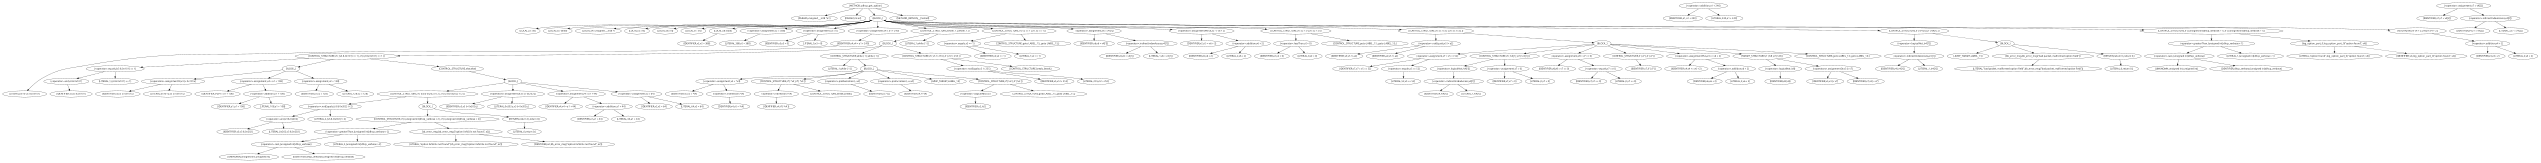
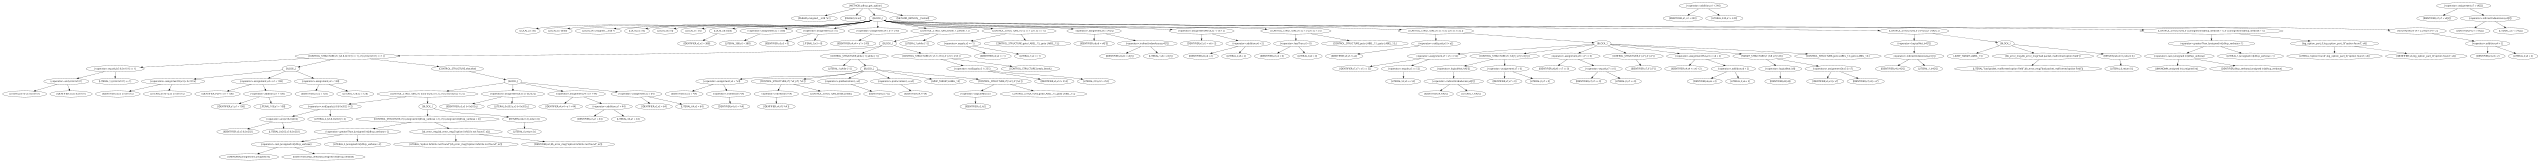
  digraph {
    fontname=Ubuntu
    node [fontname=Ubuntu]
    edge [fontname=Ubuntu]
    n1 [label="(METHOD,udhcp_get_option)"]
    n2 [label="(PARAM,unsigned __int8 *a1)"]
    n3 [label="(PARAM,int a2)"]
    n4 [label="(BLOCK,,)"]
    n5 [label="(METHOD_RETURN,__fastcall)"]
    n6 [label="(LOCAL,v2: int)"]
    n7 [label="(LOCAL,v3: while)"]
    n8 [label="(LOCAL,v4: unsigned __int8 *)"]
    n9 [label="(LOCAL,v5: int)"]
    n10 [label="(LOCAL,v6: int)"]
    n11 [label="(LOCAL,v7: int)"]
    n12 [label="(LOCAL,v8: bool)"]
    n13 [label="(<operator>.assignment,v2 = 388)"]
    n14 [label="(<operator>.assignment,v3 = 0)"]
    n15 [label="(<operator>.assignment,v4 = a1 + 240)"]
    n16 [label="(CONTROL_STRUCTURE,while ( 1 ),while ( 1 ))"]
    n17 [label="(CONTROL_STRUCTURE,if ( v2 == 1 ),if ( v2 == 1 ))"]
    n18 [label="(<operator>.assignment,v6 = v4[1])"]
    n19 [label="(<operator>.assignmentMinus,v2 -= v6 + 2)"]
    n20 [label="(CONTROL_STRUCTURE,if ( v2 < 0 ),if ( v2 < 0 ))"]
    n21 [label="(CONTROL_STRUCTURE,if ( v5 != a2 ),if ( v5 != a2 ))"]
    n22 [label="(CONTROL_STRUCTURE,if ( !v4[1] ),if ( !v4[1] ))"]
    n23 [label="(CONTROL_STRUCTURE,if ( (unsigned int)dhcp_verbose > 1 ),if ( (unsigned int)dhcp_verbose > 1 ))"]
    n24 [label="(RETURN,return v4 + 2;,return v4 + 2;)"]
    n25 [label="(IDENTIFIER,v2,v2 = 388)"]
    n26 [label="(LITERAL,388,v2 = 388)"]
    n27 [label="(IDENTIFIER,v3,v3 = 0)"]
    n28 [label="(LITERAL,0,v3 = 0)"]
    n29 [label="(IDENTIFIER,v4,v4 = a1 + 240)"]
    n30 [label="(LITERAL,1,while ( 1 ))"]
    n31 [label="(BLOCK,,)"]
    n32 [label="(<operator>.equals,v2 == 1)"]
    n33 [label="(CONTROL_STRUCTURE,goto LABEL_15;,goto LABEL_15;)"]
    n34 [label="(IDENTIFIER,v6,v6 = v4[1])"]
    n35 [label="(<operator>.indirectIndexAccess,v4[1])"]
    n36 [label="(IDENTIFIER,v2,v2 -= v6 + 2)"]
    n37 [label="(<operator>.addition,v6 + 2)"]
    n38 [label="(<operator>.lessThan,v2 < 0)"]
    n39 [label="(CONTROL_STRUCTURE,goto LABEL_15;,goto LABEL_15;)"]
    n40 [label="(<operator>.notEquals,v5 != a2)"]
    n41 [label="(BLOCK,,)"]
    n42 [label="(<operator>.logicalNot,!v4[1])"]
    n43 [label="(BLOCK,,)"]
    n44 [label="(<operator>.greaterThan,(unsigned int)dhcp_verbose > 1)"]
    n45 [label="(log_option_part_0,log_option_part_0(\"option found\", v4))"]
    n46 [label="(<operator>.addition,v4 + 2)"]
    n47 [label="(<operator>.addition,a1 + 240)"]
    n48 [label="(IDENTIFIER,a1,a1 + 240)"]
    n49 [label="(LITERAL,240,a1 + 240)"]
    n50 [label="(CONTROL_STRUCTURE,while ( 1 ),while ( 1 ))"]
    n51 [label="(CONTROL_STRUCTURE,if ( v5 != 255 ),if ( v5 != 255 ))"]
    n52 [label="(CONTROL_STRUCTURE,if ( (v3 & 0x101) == 1 ),if ( (v3 & 0x101) == 1 ))"]
    n53 [label="(LITERAL,1,while ( 1 ))"]
    n54 [label="(BLOCK,,)"]
    n55 [label="(<operator>.notEquals,v5 != 255)"]
    n56 [label="(CONTROL_STRUCTURE,break;,break;)"]
    n57 [label="(<operator>.equals,(v3 & 0x101) == 1)"]
    n58 [label="(BLOCK,,)"]
    n59 [label="(CONTROL_STRUCTURE,else,else)"]
    n60 [label="(<operator>.assignment,v5 = *v4)"]
    n61 [label="(CONTROL_STRUCTURE,if ( *v4 ),if ( *v4 ))"]
    n62 [label="(<operator>.preDecrement,--v2)"]
    n63 [label="(<operator>.preIncrement,++v4)"]
    n64 [label="(JUMP_TARGET,LABEL_14)"]
    n65 [label="(CONTROL_STRUCTURE,if ( !v2 ),if ( !v2 ))"]
    n66 [label="(IDENTIFIER,v5,v5 = *v4)"]
    n67 [label="(<operator>.indirection,*v4)"]
    n68 [label="(<operator>.indirection,*v4)"]
    n69 [label="(CONTROL_STRUCTURE,break;,break;)"]
    n70 [label="(IDENTIFIER,v2,--v2)"]
    n71 [label="(IDENTIFIER,v4,++v4)"]
    n72 [label="(<operator>.logicalNot,!v2)"]
    n73 [label="(CONTROL_STRUCTURE,goto LABEL_15;,goto LABEL_15;)"]
    n74 [label="(IDENTIFIER,v4,v5 = *v4)"]
    n75 [label="(IDENTIFIER,v4,if ( *v4 ))"]
    n76 [label="(IDENTIFIER,v2,!v2)"]
    n77 [label="(IDENTIFIER,v5,v5 != 255)"]
    n78 [label="(LITERAL,255,v5 != 255)"]
    n79 [label="(<operator>.and,v3 & 0x101)"]
    n80 [label="(LITERAL,1,(v3 & 0x101) == 1)"]
    n81 [label="(<operators>.assignmentOr,v3 |= 0x101u)"]
    n82 [label="(<operator>.assignment,v4 = a1 + 108)"]
    n83 [label="(<operator>.assignment,v2 = 128)"]
    n84 [label="(BLOCK,,)"]
    n85 [label="(IDENTIFIER,v3,v3 & 0x101)"]
    n86 [label="(LITERAL,0x101,v3 & 0x101)"]
    n87 [label="(IDENTIFIER,v3,v3 |= 0x101u)"]
    n88 [label="(LITERAL,0x101u,v3 |= 0x101u)"]
    n89 [label="(IDENTIFIER,v4,v4 = a1 + 108)"]
    n90 [label="(<operator>.addition,a1 + 108)"]
    n91 [label="(IDENTIFIER,v2,v2 = 128)"]
    n92 [label="(LITERAL,128,v2 = 128)"]
    n93 [label="(IDENTIFIER,a1,a1 + 108)"]
    n94 [label="(LITERAL,108,a1 + 108)"]
    n95 [label="(CONTROL_STRUCTURE,if ( (v3 & 0x202) != 2 ),if ( (v3 & 0x202) != 2 ))"]
    n96 [label="(<operators>.assignmentOr,v3 |= 0x202u)"]
    n97 [label="(<operator>.assignment,v4 = a1 + 44)"]
    n98 [label="(<operator>.assignment,v2 = 64)"]
    n99 [label="(<operator>.notEquals,(v3 & 0x202) != 2)"]
    n100 [label="(BLOCK,,)"]
    n101 [label="(IDENTIFIER,v3,v3 |= 0x202u)"]
    n102 [label="(LITERAL,0x202u,v3 |= 0x202u)"]
    n103 [label="(IDENTIFIER,v4,v4 = a1 + 44)"]
    n104 [label="(<operator>.addition,a1 + 44)"]
    n105 [label="(IDENTIFIER,v2,v2 = 64)"]
    n106 [label="(LITERAL,64,v2 = 64)"]
    n107 [label="(<operator>.and,v3 & 0x202)"]
    n108 [label="(LITERAL,2,(v3 & 0x202) != 2)"]
    n109 [label="(CONTROL_STRUCTURE,if ( (unsigned int)dhcp_verbose > 2 ),if ( (unsigned int)dhcp_verbose > 2 ))"]
    n110 [label="(RETURN,return 0;,return 0;)"]
    n111 [label="(IDENTIFIER,v3,v3 & 0x202)"]
    n112 [label="(LITERAL,0x202,v3 & 0x202)"]
    n113 [label="(<operator>.greaterThan,(unsigned int)dhcp_verbose > 2)"]
    n114 [label="(bb_error_msg,bb_error_msg(\"option 0x%02x not found\", a2))"]
    n115 [label="(LITERAL,0,return 0;)"]
    n116 [label="(<operator>.cast,(unsigned int)dhcp_verbose)"]
    n117 [label="(LITERAL,2,(unsigned int)dhcp_verbose > 2)"]
    n118 [label="(LITERAL,\"option 0x%02x not found\",bb_error_msg(\"option 0x%02x not found\", a2))"]
    n119 [label="(IDENTIFIER,a2,bb_error_msg(\"option 0x%02x not found\", a2))"]
    n120 [label="(UNKNOWN,unsigned int,unsigned int)"]
    n121 [label="(IDENTIFIER,dhcp_verbose,(unsigned int)dhcp_verbose)"]
    n122 [label="(IDENTIFIER,a1,a1 + 44)"]
    n123 [label="(LITERAL,44,a1 + 44)"]
    n124 [label="(IDENTIFIER,v2,v2 == 1)"]
    n125 [label="(LITERAL,1,v2 == 1)"]
    n126 [label="(IDENTIFIER,v4,v6 = v4[1])"]
    n127 [label="(LITERAL,1,v6 = v4[1])"]
    n128 [label="(IDENTIFIER,v6,v6 + 2)"]
    n129 [label="(LITERAL,2,v6 + 2)"]
    n130 [label="(IDENTIFIER,v2,v2 < 0)"]
    n131 [label="(LITERAL,0,v2 < 0)"]
    n132 [label="(IDENTIFIER,v5,v5 != a2)"]
-   n133 [label="(IDENTIFIER,a2,v5 != a2)"]
    n134 [label="(<operator>.assignment,v7 = v5 == 52)"]
    n135 [label="(CONTROL_STRUCTURE,if ( !v4[1] ),if ( !v4[1] ))"]
    n136 [label="(<operator>.assignment,v8 = v7 == 0)"]
    n137 [label="(CONTROL_STRUCTURE,if ( v7 ),if ( v7 ))"]
    n138 [label="(<operator>.assignmentPlus,v4 += v6 + 2)"]
    n139 [label="(TARGET_STRUCTURE,if ( !v8 ),if ( !v8 ))"]
    n140 [label="(CONTROL_STRUCTURE,goto LABEL_14;,goto LABEL_14;)"]
    n141 [label="(IDENTIFIER,v7,v7 = v5 == 52)"]
    n142 [label="(<operator>.equals,v5 == 52)"]
    n143 [label="(<operator>.logicalNot,!v4[1])"]
    n144 [label="(<operator>.assignment,v7 = 0)"]
    n145 [label="(IDENTIFIER,v8,v8 = v7 == 0)"]
    n146 [label="(<operator>.equals,v7 == 0)"]
    n147 [label="(IDENTIFIER,v7,if ( v7 ))"]
    n148 [label="(IDENTIFIER,v4,v4 += v6 + 2)"]
    n149 [label="(<operator>.addition,v6 + 2)"]
    n150 [label="(<operator>.logicalNot,!v8)"]
    n151 [label="(<operators>.assignmentOr,v3 |= v7)"]
    n152 [label="(LITERAL,52,v5 == 52)"]
    n153 [label="(<operator>.indirectIndexAccess,v4[1])"]
    n154 [label="(IDENTIFIER,v7,v7 = 0)"]
    n155 [label="(LITERAL,0,v7 = 0)"]
    n156 [label="(IDENTIFIER,v4,!v4[1])"]
    n157 [label="(LITERAL,1,!v4[1])"]
    n158 [label="(IDENTIFIER,v7,v7 == 0)"]
    n159 [label="(LITERAL,0,v7 == 0)"]
    n160 [label="(<operator>.assignment,v7 = v4[2])"]
    n161 [label="(IDENTIFIER,v7,v7 = v4[2])"]
    n162 [label="(<operator>.indirectIndexAccess,v4[2])"]
    n163 [label="(IDENTIFIER,v4,v7 = v4[2])"]
    n164 [label="(LITERAL,2,v7 = v4[2])"]
    n165 [label="(IDENTIFIER,v6,v6 + 2)"]
    n166 [label="(LITERAL,2,v6 + 2)"]
    n167 [label="(IDENTIFIER,v8,!v8)"]
    n168 [label="(IDENTIFIER,v3,v3 |= v7)"]
    n169 [label="(IDENTIFIER,v7,v3 |= v7)"]
    n170 [label="(<operator>.indirectIndexAccess,v4[1])"]
    n171 [label="(JUMP_TARGET,LABEL_15)"]
    n172 [label="(bb_error_msg,bb_error_msg(\"bad packet, malformed option field\"))"]
    n173 [label="(RETURN,return 0;,return 0;)"]
    n174 [label="(IDENTIFIER,v4,!v4[1])"]
    n175 [label="(LITERAL,1,!v4[1])"]
    n176 [label="(LITERAL,\"bad packet, malformed option field\",bb_error_msg(\"bad packet, malformed option field\"))"]
    n177 [label="(LITERAL,0,return 0;)"]
    n178 [label="(<operator>.cast,(unsigned int)dhcp_verbose)"]
    n179 [label="(LITERAL,1,(unsigned int)dhcp_verbose > 1)"]
    n180 [label="(LITERAL,\"option found\",log_option_part_0(\"option found\", v4))"]
    n181 [label="(IDENTIFIER,v4,log_option_part_0(\"option found\", v4))"]
    n182 [label="(UNKNOWN,unsigned int,unsigned int)"]
    n183 [label="(IDENTIFIER,dhcp_verbose,(unsigned int)dhcp_verbose)"]
    n184 [label="(IDENTIFIER,v4,v4 + 2)"]
    n185 [label="(LITERAL,2,v4 + 2)"]
    n1 -> n2
    n1 -> n3
    n1 -> n4
    n1 -> n5
    n4 -> n6
    n4 -> n7
    n4 -> n8
    n4 -> n9
    n4 -> n10
    n4 -> n11
    n4 -> n12
    n4 -> n13
    n4 -> n14
    n4 -> n15
    n4 -> n16
    n4 -> n17
    n4 -> n18
    n4 -> n19
    n4 -> n20
    n4 -> n21
    n4 -> n22
    n4 -> n23
    n4 -> n24
    n12 -> n25
    n13 -> n26
    n14 -> n27
    n14 -> n28
    n15 -> n29
    n16 -> n30
    n16 -> n31
    n17 -> n32
    n17 -> n33
    n18 -> n34
    n18 -> n35
    n19 -> n36
    n19 -> n37
    n20 -> n38
    n20 -> n39
    n21 -> n40
    n21 -> n41
    n22 -> n42
    n22 -> n43
    n23 -> n44
    n23 -> n45
    n24 -> n46
    n31 -> n50
    n31 -> n51
    n31 -> n52
    n32 -> n124
    n32 -> n125
    n35 -> n126
    n35 -> n127
    n37 -> n128
    n37 -> n129
    n38 -> n130
    n38 -> n131
    n40 -> n132
-   n40 -> n133
    n41 -> n134
    n41 -> n135
    n41 -> n136
    n41 -> n137
    n41 -> n138
    n41 -> n139
    n41 -> n140
    n42 -> n170
    n43 -> n171
    n43 -> n172
    n43 -> n173
    n44 -> n178
    n44 -> n179
    n45 -> n180
    n45 -> n181
    n46 -> n184
    n46 -> n185
    n47 -> n48
    n47 -> n49
    n50 -> n53
    n50 -> n54
    n51 -> n55
    n51 -> n56
    n52 -> n57
    n52 -> n58
    n52 -> n59
    n54 -> n60
    n54 -> n61
    n54 -> n62
    n54 -> n63
    n54 -> n64
    n54 -> n65
    n55 -> n77
    n55 -> n78
    n57 -> n79
    n57 -> n80
    n58 -> n81
    n58 -> n82
    n58 -> n83
    n59 -> n84
    n60 -> n66
    n60 -> n67
    n61 -> n68
    n61 -> n69
    n62 -> n70
    n63 -> n71
    n65 -> n72
    n65 -> n73
    n67 -> n74
    n68 -> n75
    n72 -> n76
    n79 -> n85
-   n29 -> n86
+   n79 -> n86
    n81 -> n87
    n81 -> n88
    n82 -> n89
    n82 -> n90
    n83 -> n91
    n83 -> n92
    n84 -> n95
    n84 -> n96
    n84 -> n97
    n84 -> n98
    n90 -> n93
    n90 -> n94
    n95 -> n99
    n95 -> n100
    n96 -> n101
    n96 -> n102
    n97 -> n103
    n97 -> n104
    n98 -> n105
    n98 -> n106
    n99 -> n107
    n99 -> n108
    n100 -> n109
    n100 -> n110
    n104 -> n122
    n104 -> n123
    n107 -> n111
    n107 -> n112
    n109 -> n113
    n109 -> n114
    n110 -> n115
    n113 -> n116
    n113 -> n117
    n114 -> n118
    n114 -> n119
    n116 -> n120
    n116 -> n121
    n134 -> n141
    n134 -> n142
    n135 -> n143
    n135 -> n144
    n136 -> n145
    n136 -> n146
    n137 -> n147
    n138 -> n148
    n138 -> n149
    n139 -> n150
    n139 -> n151
    n142 -> n152
    n143 -> n153
    n144 -> n154
    n144 -> n155
    n146 -> n158
    n146 -> n159
    n149 -> n165
    n149 -> n166
    n150 -> n167
    n151 -> n168
    n151 -> n169
    n153 -> n156
    n153 -> n157
    n160 -> n161
    n160 -> n162
    n162 -> n163
    n162 -> n164
    n170 -> n174
    n170 -> n175
    n172 -> n176
    n173 -> n177
    n178 -> n182
    n178 -> n183
  }
